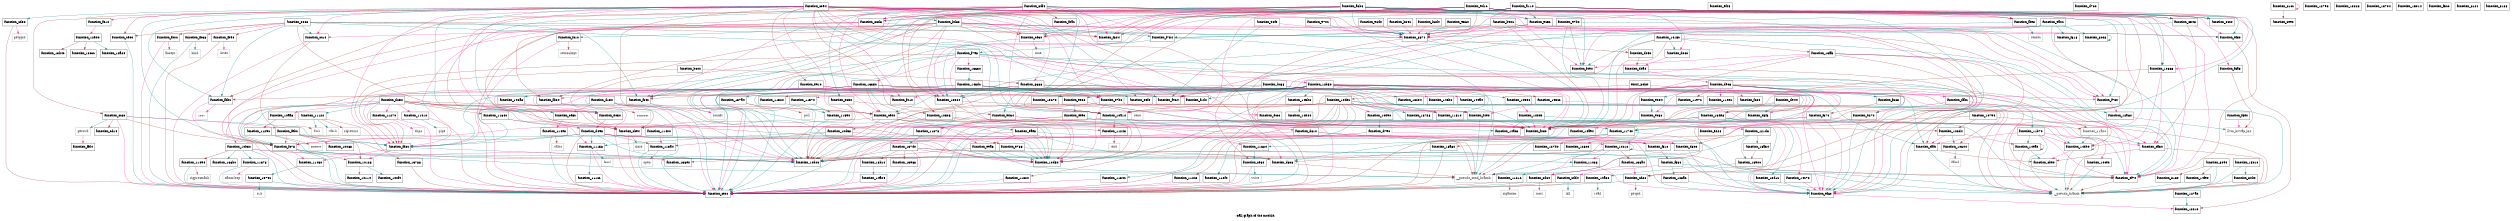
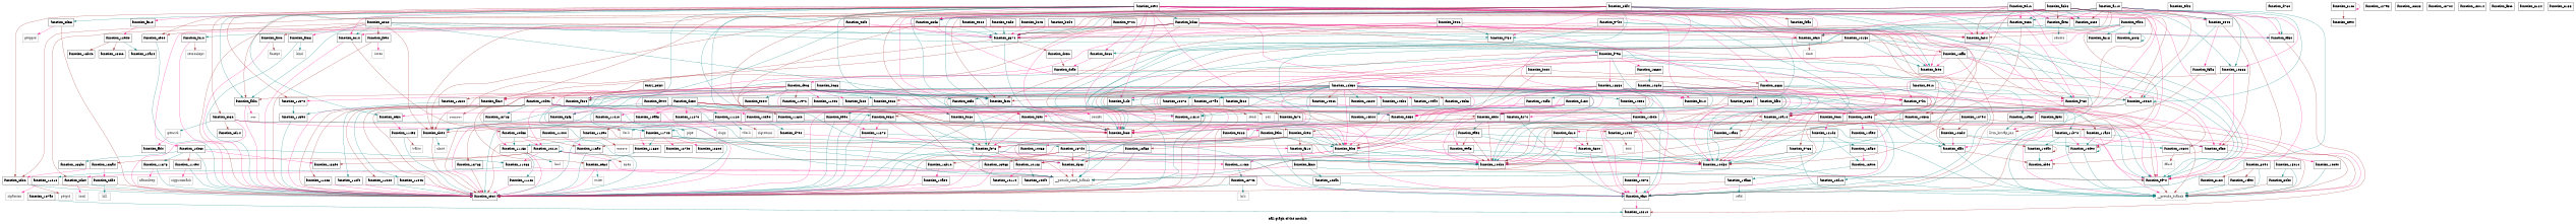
  digraph {
    label="Call graph of the module."
    node [shape=record]
    edge [color=teal]
    n1 [label="{function_c094}"]
    n2 [label="{function_bd88}"]
    n3 [label="{function_cc10}"]
    n4 [label="{function_cc3c}"]
    n5 [label="{function_cd2c}"]
    n6 [label="{function_cd58}"]
    n7 [label="{function_ce00}"]
    n8 [label="{function_ce30}"]
    n9 [label="{function_ce5c}"]
    n10 [label="{function_ced0}"]
    n11 [label="{function_d050}"]
    n12 [label="{function_d06c}"]
    n13 [label="{function_e738}"]
    n14 [label="{function_e7bc}"]
    n15 [label="{function_e91c}"]
    n16 [label="{function_f010}"]
    n17 [label="{function_f030}"]
    n18 [label="{function_f090}"]
    n19 [label="{function_fbbc}"]
    n20 [label="{function_fc78}"]
    n21 [label="{function_fdcc}"]
    n22 [label="{function_10508}"]
    n23 [label="{function_10a14}"]
    n24 [label="{function_ef70}"]
    n25 [label="{function_f1d0}"]
    n26 [label="{function_f464}"]
    n27 [label="{function_f510}"]
    n28 [color=gray50 fontcolor=gray50 label="{__pseudo_branch}"]
    n29 [label="{function_8374}"]
    n30 [label="{function_85f8}"]
    n31 [label="{function_8688}"]
    n32 [label="{function_cbe4}"]
    n33 [label="{function_cd84}"]
    n34 [label="{function_cafc}"]
    n35 [label="{function_cec4}"]
    n36 [label="{function_fb64}"]
    n37 [label="{function_fc1c}"]
    n38 [label="{function_fc4c}"]
    n39 [label="{function_10364}"]
    n40 [label="{function_10b3c}"]
    n41 [label="{function_ef50}"]
    n42 [label="{function_f604}"]
    n43 [label="{function_f730}"]
    n44 [label="{function_f754}"]
    n45 [color=gray50 fontcolor=gray50 label="{fork}"]
    n46 [label="{function_cd14}"]
    n47 [label="{function_febc}"]
    n48 [color=gray50 fontcolor=gray50 label="{getcwd}"]
    n49 [color=gray50 fontcolor=gray50 label="{getpid}"]
    n50 [color=gray50 fontcolor=gray50 label="{getppid}"]
    n51 [color=gray50 fontcolor=gray50 label="{time}"]
    n52 [label="{function_114e8}"]
    n53 [label="{function_e9a8}"]
    n54 [label="{function_10d4c}"]
    n55 [label="{function_10d54}"]
    n56 [color=gray50 fontcolor=gray50 label="{__pseudo_cond_branch}"]
    n57 [label="{function_eae8}"]
    n58 [label="{function_d498}"]
    n59 [label="{function_d0a0}"]
    n60 [label="{function_eccc}"]
    n61 [label="{function_ee68}"]
    n62 [color=gray50 fontcolor=gray50 label="{recv}"]
    n63 [label="{function_10128}"]
    n64 [label="{function_1143c}"]
    n65 [label="{function_106d4}"]
    n66 [label="{function_d810}"]
    n67 [label="{function_11248}"]
    n68 [label="{function_10ce0}"]
    n69 [label="{function_129b0}"]
    n70 [label="{function_d05c}"]
    n71 [label="{function_ce64}"]
    n72 [label="{function_ef60}"]
    n73 [color=gray50 fontcolor=gray50 label="{close}"]
    n74 [color=gray50 fontcolor=gray50 label="{ioctl}"]
    n75 [label="{function_cbe0}"]
    n76 [color=gray50 fontcolor=gray50 label="{connect}"]
    n77 [color=gray50 fontcolor=gray50 label="{setsockopt}"]
    n78 [color=gray50 fontcolor=gray50 label="{socket}"]
    n79 [label="{function_10644}"]
    n80 [label="{function_11038}"]
    n81 [label="{function_136e0}"]
    n82 [label="{function_11378}"]
    n83 [label="{function_11494}"]
    n84 [label="{function_136bc}"]
    n85 [label="{function_12310}"]
    n86 [label="{function_12a64}"]
    n87 [label="{function_f798}"]
    n88 [label="{function_11514}"]
    n89 [label="{function_ef48}"]
    n90 [label="{function_ca30}"]
    n91 [label="{function_10068}"]
    n92 [label="{function_ffd4}"]
    n93 [label="{function_cdd4}"]
    n94 [color=gray50 fontcolor=gray50 label="{kill}"]
    n95 [label="{function_ee9c}"]
    n96 [label="{function_11740}"]
    n97 [label="{function_11878}"]
    n98 [label="{function_14d90}"]
    n99 [color=gray50 label="{function_d8c8}"]
    n100 [label="{function_11684}"]
    n101 [label="{function_127b0}"]
    n102 [label="{function_128c4}"]
    n103 [label="{function_137d0}"]
    n104 [label="{function_dfbc}"]
    n105 [label="{function_e274}"]
    n106 [label="{function_e228}"]
    n107 [label="{function_d800}"]
    n108 [label="{function_d9c8}"]
    n109 [label="{function_10794}"]
    n110 [label="{function_14ea0}"]
    n111 [color=gray50 fontcolor=gray50 label="{wait4}"]
    n112 [color=gray50 fontcolor=gray50 label="{write}"]
    n113 [label="{function_ed64}"]
    n114 [label="{function_e054}"]
    n115 [label="{function_e08c}"]
    n116 [label="{function_d8f8}"]
    n117 [label="{function_11520}"]
    n118 [label="{function_11570}"]
    n119 [label="{function_1197c}"]
    n120 [label="{function_119ec}"]
-   n121 [label="{function_11a20}" fontcolor=gray50]
+   n121 [label="{function_11a20}"]
    n122 [label="{function_11b70}"]
    n123 [label="{function_f288}"]
    n124 [label="{function_f368}"]
    n125 [label="{function_11590}"]
    n126 [label="{function_f37c}"]
    n127 [label="{function_11158}"]
    n128 [label="{function_113a4}"]
    n129 [label="{function_f51c}"]
    n130 [label="{function_111cc}"]
    n131 [color=gray50 fontcolor=gray50 label="{fcntl}"]
    n132 [color=gray50 fontcolor=gray50 label="{open}"]
    n133 [label="{function_f53c}"]
    n134 [label="{function_d760}"]
    n135 [label="{function_d150}"]
    n136 [label="{function_ce90}"]
    n137 [color=gray50 label="{function_d790}"]
    n138 [label="{function_121d8}"]
    n139 [label="{function_d250}"]
    n140 [label="{function_10aa8}"]
    n141 [label="{function_11120}"]
    n142 [label="{function_11270}"]
    n143 [label="{function_11410}"]
    n144 [label="{function_1164c}"]
    n145 [label="{function_1129c}"]
    n146 [label="{function_13788}"]
    n147 [color=gray50 fontcolor=gray50 label="{vfork}"]
    n148 [color=gray50 fontcolor=gray50 label="{sigreturn}"]
    n149 [color=gray50 fontcolor=gray50 label="{exit}"]
    n150 [color=gray50 fontcolor=gray50 label="{dup2}"]
    n151 [color=gray50 fontcolor=gray50 label="{pipe}"]
    n152 [label="{function_e850}"]
    n153 [label="{function_1390c}"]
    n154 [label="{function_13a34}"]
    n155 [label="{function_13a60}"]
    n156 [label="{function_d944}"]
    n157 [label="{function_f0ac}"]
    n158 [label="{function_12b50}"]
    n159 [label="{function_1335c}"]
    n160 [label="{function_13630}"]
    n161 [color=gray50 fontcolor=gray50 label="{llvm_bswap_i32}"]
    n162 [label="{function_13678}"]
    n163 [label="{function_137a4}"]
    n164 [label="{function_13c04}"]
    n165 [label="{function_13de8}"]
    n166 [label="{function_143bc}"]
    n167 [label="{function_144a4}"]
    n168 [label="{function_1455c}"]
    n169 [label="{function_145b8}"]
    n170 [label="{function_145cc}"]
    n171 [label="{function_f4e0}"]
    n172 [label="{function_146dc}"]
    n173 [label="{function_fb0c}"]
    n174 [color=gray50 fontcolor=gray50 label="{accept}"]
    n175 [label="{function_fb38}"]
    n176 [color=gray50 fontcolor=gray50 label="{bind}"]
    n177 [label="{function_fb90}"]
    n178 [color=gray50 fontcolor=gray50 label="{listen}"]
    n179 [label="{function_fbe8}"]
    n180 [color=gray50 fontcolor=gray50 label="{sendto}"]
    n181 [label="{function_100f4}"]
    n182 [label="{function_10114}"]
    n183 [label="{function_1374c}"]
    n184 [label="{function_1021c}"]
    n185 [label="{function_136a4}"]
    n186 [label="{function_1121c}"]
    n187 [color=gray50 fontcolor=gray50 label="{fabsf}"]
    n188 [color=gray50 fontcolor=gray50 label="{poll}"]
    n189 [label="{function_10868}"]
    n190 [color=gray50 fontcolor=gray50 label="{execve}"]
    n191 [color=gray50 fontcolor=gray50 label="{nanosleep}"]
    n192 [color=gray50 fontcolor=gray50 label="{sigprocmask}"]
    n193 [label="{function_10d58}"]
    n194 [label="{function_10d90}"]
    n195 [label="{function_10dec}"]
    n196 [label="{function_112c8}"]
    n197 [label="{function_112f4}"]
    n198 [label="{function_11320}"]
    n199 [label="{function_1134c}"]
    n200 [label="{function_13728}"]
    n201 [color=gray50 fontcolor=gray50 label="{sigaction}"]
    n202 [label="{function_11400}"]
    n203 [color=gray50 fontcolor=gray50 label="{brk}"]
    n204 [label="{function_13968}"]
    n205 [label="{function_13b1c}"]
    n206 [label="{function_14a68}"]
    n207 [label="{function_12798}"]
    n208 [label="{function_127a0}"]
    n209 [label="{function_128ac}"]
    n210 [label="{function_12a24}"]
    n211 [label="{function_13b4c}"]
    n212 [label="{function_13ccc}"]
    n213 [color=gray50 fontcolor=gray50 label="{send}"]
    n214 [label="{function_13d1c}"]
    n215 [label="{function_14a94}"]
    n216 [label="{function_14ac8}"]
    n217 [label="{function_14bd0}"]
    n218 [label="{function_14d44}"]
    n219 [label="{function_14c78}"]
    n220 [label="{function_13328}"]
    n221 [label="{function_146a8}"]
    n222 [label="{function_13704}"]
    n223 [label="{function_14a04}"]
    n224 [color=gray50 fontcolor=gray50 label="{read}"]
    n225 [label="{function_13ff8}"]
    n226 [label="{function_1415c}"]
    n227 [label="{function_14fe0}"]
    n228 [label="{function_15014}"]
    n229 [label="{function_1501c}"]
    n230 [label="{function_80b0}"]
    n231 [label="{function_f5a8}"]
    n232 [label="{function_f5cc}"]
    n233 [label="{function_f5e0}"]
    n234 [label="{function_f618}"]
    n235 [label="{function_8094}"]
    n236 [label="{function_8130}"]
    n237 [label="{function_8124}"]
    n238 [label="{function_8188}"]
    n239 [label="{entry_point}"]
    n240 [label="{function_81cc}"]
    n241 [label="{function_83d8}"]
    n242 [label="{function_8548}"]
    n243 [label="{function_8868}"]
    n244 [label="{function_8c48}"]
    n245 [label="{function_8cc4}"]
    n246 [label="{function_8df4}"]
    n247 [label="{function_9560}"]
    n248 [label="{function_96d0}"]
    n249 [label="{function_970c}"]
    n250 [label="{function_97b0}"]
    n251 [label="{function_98f0}"]
    n252 [label="{function_9a0c}"]
    n253 [label="{function_9c5c}"]
    n254 [label="{function_9d1c}"]
    n255 [label="{function_a110}"]
    n256 [label="{function_a6b8}"]
    n257 [label="{function_b84c}"]
    n258 [label="{function_b8d4}"]
    n259 [label="{function_b90c}"]
    n260 [label="{function_bc40}"]
    n261 [label="{function_bc88}"]
    n1 -> n2
    n1 -> n3 [color=deeppink]
    n1 -> n4 [color=brown]
    n1 -> n5 [color=brown]
    n1 -> n6
    n1 -> n7 [color=brown]
    n1 -> n8 [color=deeppink]
    n1 -> n9
    n1 -> n10 [color=deeppink]
    n1 -> n11 [color=deeppink]
    n1 -> n12 [color=deeppink]
    n1 -> n13 [color=brown]
    n1 -> n14 [color=deeppink]
-   n1 -> n15 [color=brown]
+   n1 -> n118 [color=brown]
    n1 -> n16 [color=deeppink]
    n1 -> n17 [color=brown]
    n1 -> n18 [color=deeppink]
    n1 -> n19
    n1 -> n20
    n1 -> n21 [color=deeppink]
    n1 -> n22 [color=brown]
    n1 -> n23
    n1 -> n24 [color=deeppink]
    n1 -> n25 [color=deeppink]
    n1 -> n26
    n1 -> n27 [color=deeppink]
    n1 -> n28 [color=deeppink]
    n1 -> n29 [color=deeppink]
    n1 -> n30
    n1 -> n31 [color=deeppink]
    n2 -> n8 [color=brown]
    n2 -> n32 [color=brown]
    n2 -> n33 [color=brown]
    n2 -> n34 [color=brown]
    n2 -> n35 [color=brown]
    n2 -> n36 [color=brown]
    n2 -> n37
    n2 -> n38 [color=brown]
    n2 -> n39 [color=brown]
    n2 -> n40 [color=deeppink]
    n2 -> n41 [color=deeppink]
    n2 -> n42 [color=deeppink]
    n2 -> n43 [color=deeppink]
    n2 -> n44
    n3 -> n35 [color=deeppink]
    n3 -> n45 [color=brown]
    n4 -> n20 [color=brown]
    n4 -> n21
    n4 -> n35 [color=deeppink]
    n4 -> n46 [color=brown]
    n4 -> n47 [color=deeppink]
    n4 -> n48
    n5 -> n35
    n5 -> n49 [color=brown]
    n6 -> n35 [color=brown]
    n6 -> n50 [color=deeppink]
    n7 -> n35
    n8 -> n35
    n8 -> n51 [color=brown]
    n9 -> n52 [color=deeppink]
    n10 -> n32 [color=brown]
    n10 -> n53 [color=deeppink]
    n10 -> n54 [color=brown]
    n10 -> n55 [color=brown]
    n10 -> n56 [color=brown]
    n10 -> n57
    n11 -> n58 [color=brown]
    n12 -> n59 [color=deeppink]
    n13 -> n28
    n13 -> n54 [color=brown]
    n13 -> n55
    n14 -> n28 [color=brown]
    n14 -> n54 [color=brown]
    n14 -> n55 [color=deeppink]
    n14 -> n60 [color=deeppink]
    n15 -> n28 [color=deeppink]
    n15 -> n54
    n15 -> n55
    n15 -> n61 [color=brown]
    n19 -> n35 [color=deeppink]
    n19 -> n62 [color=deeppink]
    n20 -> n35
    n20 -> n54
    n20 -> n56
    n20 -> n63 [color=brown]
    n20 -> n64 [color=deeppink]
    n21 -> n54
    n21 -> n63 [color=deeppink]
    n21 -> n64 [color=deeppink]
    n22 -> n54 [color=brown]
    n22 -> n55 [color=brown]
    n22 -> n65 [color=brown]
    n23 -> n28 [color=brown]
    n23 -> n54 [color=brown]
    n23 -> n55 [color=brown]
    n23 -> n66 [color=deeppink]
    n23 -> n67 [color=brown]
    n23 -> n68 [color=deeppink]
    n24 -> n28 [color=brown]
    n27 -> n69 [color=deeppink]
    n29 -> n17
    n29 -> n70 [color=brown]
    n29 -> n71 [color=brown]
    n30 -> n17 [color=deeppink]
    n31 -> n10 [color=brown]
    n31 -> n11 [color=deeppink]
    n31 -> n14 [color=deeppink]
    n31 -> n20 [color=brown]
    n31 -> n24 [color=brown]
    n31 -> n30
    n31 -> n34
    n31 -> n39
    n31 -> n72 [color=deeppink]
    n32 -> n35 [color=brown]
    n32 -> n73
    n33 -> n35
    n33 -> n74 [color=deeppink]
    n34 -> n28
    n34 -> n75 [color=brown]
    n36 -> n35 [color=deeppink]
    n36 -> n76 [color=brown]
    n37 -> n35 [color=deeppink]
    n37 -> n77 [color=brown]
    n38 -> n35
    n38 -> n78 [color=deeppink]
    n39 -> n54
    n39 -> n55 [color=brown]
    n39 -> n79 [color=brown]
    n40 -> n35
    n40 -> n80
    n40 -> n81 [color=deeppink]
    n40 -> n82
    n40 -> n83 [color=brown]
    n40 -> n84
    n41 -> n85 [color=brown]
    n43 -> n86 [color=deeppink]
    n44 -> n87
    n44 -> n88
    n47 -> n20 [color=deeppink]
    n47 -> n21
    n47 -> n54 [color=brown]
    n47 -> n63 [color=brown]
    n47 -> n72
    n47 -> n91 [color=deeppink]
    n48 -> n92 [color=deeppink]
    n52 -> n35
    n52 -> n111 [color=brown]
    n53 -> n54 [color=brown]
    n53 -> n55
    n53 -> n56
    n57 -> n28
    n57 -> n53 [color=brown]
    n57 -> n54 [color=brown]
    n57 -> n55
    n57 -> n99
    n58 -> n20 [color=brown]
    n58 -> n21
    n58 -> n35 [color=brown]
    n58 -> n54
    n58 -> n55 [color=deeppink]
    n58 -> n107 [color=deeppink]
    n58 -> n127
    n58 -> n128 [color=brown]
    n58 -> n129 [color=brown]
    n59 -> n107 [color=brown]
    n59 -> n108 [color=deeppink]
    n60 -> n138 [color=deeppink]
    n61 -> n17 [color=deeppink]
    n61 -> n95
    n63 -> n181
    n63 -> n182 [color=deeppink]
    n64 -> n183
    n65 -> n34 [color=deeppink]
    n65 -> n79
    n65 -> n110 [color=brown]
    n66 -> n54 [color=deeppink]
    n66 -> n56 [color=brown]
    n66 -> n107 [color=deeppink]
    n67 -> n149 [color=brown]
    n68 -> n28
    n69 -> n210
    n69 -> n211 [color=brown]
    n69 -> n212 [color=brown]
    n70 -> n59 [color=brown]
    n71 -> n35 [color=deeppink]
    n71 -> n112
    n72 -> n85 [color=deeppink]
    n79 -> n187 [color=brown]
    n80 -> n72 [color=deeppink]
    n80 -> n186
    n82 -> n35
    n82 -> n191 [color=deeppink]
    n83 -> n35
    n83 -> n192 [color=deeppink]
    n86 -> n161
    n87 -> n21 [color=brown]
    n87 -> n25 [color=deeppink]
    n87 -> n35
    n87 -> n54
    n87 -> n55 [color=deeppink]
    n87 -> n72
    n87 -> n86
    n87 -> n158 [color=deeppink]
    n87 -> n159 [color=deeppink]
    n87 -> n160 [color=deeppink]
    n90 -> n28 [color=brown]
    n90 -> n75 [color=brown]
    n93 -> n35 [color=brown]
    n93 -> n94
    n95 -> n35
    n95 -> n96
    n95 -> n97 [color=deeppink]
    n95 -> n98
    n96 -> n72
    n96 -> n99
    n96 -> n100
    n96 -> n101 [color=deeppink]
    n96 -> n102 [color=deeppink]
    n97 -> n35 [color=deeppink]
    n97 -> n103
    n98 -> n28
    n98 -> n75 [color=deeppink]
    n98 -> n98
    n99 -> n56 [color=brown]
    n100 -> n71
    n103 -> n28
    n103 -> n35 [color=deeppink]
    n103 -> n54
    n103 -> n55 [color=deeppink]
    n103 -> n99 [color=brown]
    n103 -> n204 [color=brown]
    n103 -> n205 [color=brown]
    n104 -> n24 [color=deeppink]
    n104 -> n105 [color=deeppink]
    n105 -> n72
    n105 -> n106 [color=deeppink]
    n107 -> n72 [color=deeppink]
    n108 -> n17 [color=deeppink]
    n108 -> n35 [color=brown]
    n108 -> n56 [color=brown]
    n108 -> n61
    n108 -> n96
    n108 -> n104 [color=deeppink]
    n108 -> n105
    n108 -> n114
    n108 -> n115 [color=deeppink]
    n108 -> n116 [color=deeppink]
    n108 -> n117 [color=brown]
    n108 -> n118 [color=deeppink]
    n108 -> n119 [color=brown]
    n108 -> n120 [color=deeppink]
    n108 -> n121 [color=brown]
    n108 -> n122
    n108 -> n123 [color=deeppink]
    n108 -> n124
    n109 -> n28 [color=brown]
    n109 -> n35 [color=brown]
    n109 -> n65 [color=brown]
-   n110 -> n28 [color=deeppink]
+   n121 -> n28 [color=deeppink]
    n110 -> n75
    n110 -> n110 [color=brown]
    n113 -> n97 [color=deeppink]
    n113 -> n99 [color=deeppink]
    n113 -> n100 [color=deeppink]
    n114 -> n115
    n116 -> n96
    n117 -> n125
    n118 -> n125
    n121 -> n90
    n121 -> n98
    n122 -> n24 [color=deeppink]
    n122 -> n28
    n122 -> n34 [color=deeppink]
    n122 -> n90 [color=deeppink]
    n122 -> n98 [color=deeppink]
    n122 -> n110
    n124 -> n126 [color=brown]
    n125 -> n35
    n126 -> n17 [color=deeppink]
    n126 -> n35
    n126 -> n72 [color=deeppink]
    n126 -> n121 [color=brown]
    n127 -> n35 [color=deeppink]
    n127 -> n130
    n127 -> n131
    n128 -> n35
    n128 -> n132 [color=brown]
    n129 -> n133 [color=brown]
    n130 -> n35 [color=deeppink]
    n133 -> n24
    n133 -> n33 [color=deeppink]
    n133 -> n209
    n135 -> n9 [color=deeppink]
    n135 -> n10 [color=brown]
    n135 -> n21
    n135 -> n35 [color=deeppink]
    n135 -> n54 [color=deeppink]
    n135 -> n55
    n137 -> n35 [color=brown]
    n137 -> n129 [color=deeppink]
    n138 -> n56
    n138 -> n153
    n138 -> n154
    n138 -> n155 [color=brown]
    n139 -> n10 [color=brown]
    n139 -> n20
    n139 -> n21 [color=brown]
    n139 -> n32
    n139 -> n35 [color=brown]
    n139 -> n54 [color=deeppink]
    n139 -> n55 [color=brown]
    n139 -> n67 [color=brown]
    n139 -> n140 [color=deeppink]
    n139 -> n141
    n139 -> n142 [color=deeppink]
    n139 -> n143 [color=deeppink]
    n139 -> n144 [color=brown]
    n140 -> n145 [color=brown]
    n141 -> n45
    n141 -> n146 [color=brown]
    n141 -> n147
    n141 -> n148 [color=brown]
    n142 -> n35 [color=deeppink]
    n142 -> n150 [color=deeppink]
    n143 -> n35 [color=brown]
    n143 -> n151
    n144 -> n58 [color=brown]
    n144 -> n127 [color=deeppink]
    n145 -> n35
    n145 -> n190 [color=brown]
    n146 -> n35 [color=brown]
    n152 -> n54 [color=brown]
    n152 -> n55 [color=deeppink]
    n152 -> n113 [color=brown]
    n153 -> n206
    n154 -> n153 [color=deeppink]
    n155 -> n35 [color=brown]
    n155 -> n99 [color=brown]
    n156 -> n17 [color=brown]
    n156 -> n56
    n156 -> n116
    n158 -> n17 [color=deeppink]
    n158 -> n19 [color=brown]
    n158 -> n20
    n158 -> n21 [color=deeppink]
    n158 -> n24 [color=deeppink]
    n158 -> n25
    n158 -> n32
    n158 -> n34
    n158 -> n35
    n158 -> n36 [color=deeppink]
    n158 -> n38 [color=brown]
    n158 -> n43 [color=deeppink]
    n158 -> n54
    n158 -> n55
    n158 -> n56
    n158 -> n72 [color=deeppink]
    n158 -> n88
    n158 -> n162
    n158 -> n163
    n158 -> n164
    n158 -> n165
    n158 -> n166 [color=deeppink]
    n158 -> n167 [color=deeppink]
    n158 -> n168
    n158 -> n169 [color=brown]
    n158 -> n170 [color=brown]
    n159 -> n10 [color=brown]
    n159 -> n11 [color=deeppink]
    n159 -> n14 [color=brown]
    n159 -> n16 [color=deeppink]
    n159 -> n21 [color=deeppink]
    n159 -> n54
    n159 -> n55
    n159 -> n88
    n159 -> n171 [color=brown]
    n160 -> n172
    n162 -> n35
    n162 -> n213 [color=brown]
    n163 -> n35
    n163 -> n188 [color=brown]
    n165 -> n24
    n165 -> n35
    n165 -> n72 [color=deeppink]
    n165 -> n214
    n165 -> n215 [color=deeppink]
    n165 -> n216 [color=brown]
    n168 -> n217 [color=deeppink]
    n169 -> n218
    n170 -> n171 [color=deeppink]
    n170 -> n219 [color=deeppink]
    n171 -> n17 [color=brown]
    n171 -> n20 [color=deeppink]
    n171 -> n56
    n172 -> n10
    n172 -> n14 [color=deeppink]
    n172 -> n16 [color=deeppink]
    n172 -> n26
    n172 -> n35 [color=deeppink]
    n172 -> n165 [color=brown]
    n172 -> n216
    n172 -> n221
    n173 -> n35 [color=deeppink]
    n173 -> n174 [color=brown]
    n175 -> n35
    n175 -> n176
    n177 -> n35 [color=brown]
    n177 -> n178 [color=deeppink]
    n179 -> n35
    n179 -> n180
    n183 -> n35
    n183 -> n203
    n184 -> n24 [color=brown]
    n184 -> n54
    n184 -> n56 [color=deeppink]
    n184 -> n80 [color=deeppink]
    n184 -> n81 [color=brown]
    n184 -> n184
    n184 -> n185 [color=brown]
    n185 -> n5 [color=deeppink]
    n185 -> n93 [color=deeppink]
    n186 -> n35 [color=brown]
    n186 -> n201 [color=deeppink]
    n189 -> n35 [color=brown]
    n189 -> n90 [color=deeppink]
    n189 -> n98 [color=deeppink]
    n193 -> n127
    n193 -> n128 [color=brown]
    n193 -> n184 [color=deeppink]
    n194 -> n137
    n195 -> n23 [color=brown]
    n195 -> n24
    n195 -> n28
    n195 -> n35 [color=brown]
    n195 -> n56
    n195 -> n88 [color=deeppink]
    n195 -> n193 [color=brown]
    n195 -> n194 [color=deeppink]
    n195 -> n196 [color=brown]
    n195 -> n197
    n195 -> n198 [color=brown]
    n195 -> n199
    n195 -> n200
    n196 -> n35 [color=deeppink]
    n197 -> n35 [color=deeppink]
    n198 -> n35
    n199 -> n35 [color=deeppink]
    n202 -> n128 [color=deeppink]
    n204 -> n35 [color=deeppink]
    n205 -> n223 [color=deeppink]
    n206 -> n35 [color=brown]
    n206 -> n224
    n208 -> n85
    n209 -> n72
    n214 -> n72
    n217 -> n17 [color=deeppink]
    n217 -> n72
    n217 -> n216 [color=deeppink]
    n219 -> n72 [color=deeppink]
    n221 -> n11 [color=deeppink]
    n223 -> n35 [color=deeppink]
    n225 -> n17 [color=brown]
    n225 -> n18 [color=deeppink]
    n225 -> n24
    n225 -> n35 [color=deeppink]
    n225 -> n72 [color=brown]
    n225 -> n90 [color=deeppink]
    n225 -> n98 [color=brown]
    n226 -> n12
    n226 -> n17 [color=brown]
    n226 -> n18
    n226 -> n24
    n226 -> n35 [color=brown]
    n226 -> n225 [color=brown]
    n227 -> n28
    n229 -> n28
    n229 -> n230
    n230 -> n28 [color=brown]
    n231 -> n161 [color=brown]
    n233 -> n161 [color=deeppink]
    n235 -> n28
    n235 -> n227 [color=brown]
    n235 -> n236 [color=brown]
    n239 -> n184 [color=deeppink]
    n239 -> n195 [color=brown]
    n240 -> n136 [color=brown]
    n240 -> n240 [color=deeppink]
    n241 -> n3 [color=deeppink]
    n241 -> n20 [color=brown]
    n241 -> n21 [color=deeppink]
    n241 -> n29
    n242 -> n39
    n242 -> n90 [color=brown]
    n242 -> n231 [color=deeppink]
    n243 -> n3
    n243 -> n7 [color=brown]
    n243 -> n19
    n243 -> n23
    n243 -> n29
    n243 -> n32 [color=brown]
    n243 -> n38
    n243 -> n42 [color=brown]
    n243 -> n173 [color=brown]
    n243 -> n175 [color=deeppink]
    n243 -> n177 [color=brown]
    n244 -> n244
    n246 -> n10 [color=deeppink]
    n246 -> n11
    n246 -> n17 [color=brown]
    n246 -> n18
    n246 -> n19 [color=brown]
    n246 -> n23 [color=deeppink]
    n246 -> n29 [color=brown]
    n246 -> n32 [color=brown]
    n246 -> n36 [color=brown]
    n246 -> n38 [color=deeppink]
    n246 -> n42 [color=deeppink]
    n246 -> n43
    n246 -> n44 [color=deeppink]
    n246 -> n72
    n246 -> n113
    n246 -> n152
    n246 -> n157 [color=brown]
    n246 -> n241 [color=deeppink]
    n247 -> n29
    n248 -> n29
    n249 -> n17 [color=deeppink]
    n249 -> n29
    n250 -> n17
    n250 -> n18
    n250 -> n24
    n250 -> n29 [color=deeppink]
    n251 -> n26
    n251 -> n29 [color=deeppink]
    n252 -> n17
    n252 -> n18 [color=deeppink]
    n252 -> n29
    n252 -> n72 [color=brown]
    n252 -> n234
    n252 -> n244
    n253 -> n23 [color=brown]
    n253 -> n29 [color=brown]
    n253 -> n41
    n253 -> n43 [color=deeppink]
    n253 -> n44
    n254 -> n8 [color=deeppink]
    n254 -> n23 [color=brown]
    n254 -> n24 [color=brown]
    n254 -> n29 [color=brown]
    n254 -> n38
    n254 -> n39 [color=deeppink]
    n254 -> n42 [color=brown]
    n254 -> n179 [color=deeppink]
    n254 -> n189
    n254 -> n241 [color=deeppink]
    n254 -> n242 [color=deeppink]
    n254 -> n245 [color=brown]
    n254 -> n253 [color=deeppink]
    n255 -> n8 [color=brown]
    n255 -> n23 [color=deeppink]
    n255 -> n29 [color=brown]
    n255 -> n38 [color=brown]
    n255 -> n39
    n255 -> n41
    n255 -> n42 [color=brown]
    n255 -> n72
    n255 -> n179 [color=deeppink]
    n255 -> n189 [color=deeppink]
    n255 -> n241
    n255 -> n242 [color=brown]
    n255 -> n245 [color=brown]
    n255 -> n253
    n256 -> n5 [color=brown]
    n256 -> n8
    n256 -> n22 [color=brown]
    n256 -> n23 [color=brown]
    n256 -> n24 [color=deeppink]
    n256 -> n29
    n256 -> n32 [color=brown]
    n256 -> n38
    n256 -> n39 [color=brown]
    n256 -> n41 [color=deeppink]
    n256 -> n42 [color=deeppink]
    n256 -> n179 [color=brown]
    n256 -> n189
    n256 -> n241 [color=deeppink]
    n256 -> n242
    n256 -> n245
    n256 -> n253
    n257 -> n29 [color=deeppink]
    n258 -> n29 [color=deeppink]
    n259 -> n17 [color=brown]
    n259 -> n26 [color=deeppink]
    n259 -> n29 [color=deeppink]
    n259 -> n43 [color=brown]
    n259 -> n44
    n259 -> n72 [color=deeppink]
    n260 -> n21 [color=brown]
    n260 -> n31 [color=brown]
    n261 -> n17
    n261 -> n21
    n261 -> n26 [color=brown]
    n261 -> n171 [color=deeppink]
  }
